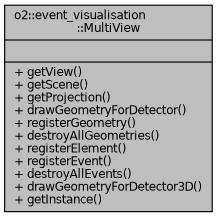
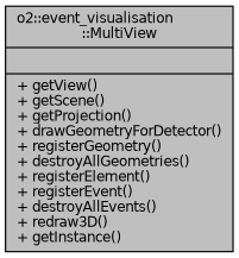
  digraph {
-   n1 [color=black fillcolor=grey75 fontcolor=black fontname=Helvetica fontsize=10 height=0.2 label="{o2::event_visualisation\l::MultiView\n||+ getView()\l+ getScene()\l+ getProjection()\l+ drawGeometryForDetector()\l+ registerGeometry()\l+ destroyAllGeometries()\l+ registerElement()\l+ registerEvent()\l+ destroyAllEvents()\l+ drawGeometryForDetector3D()\l+ getInstance()\l}" shape=record style=filled width=0.4]
+   n1 [color=black fillcolor=grey75 fontcolor=black fontname=Helvetica fontsize=10 height=0.2 label="{o2::event_visualisation\l::MultiView\n||+ getView()\l+ getScene()\l+ getProjection()\l+ drawGeometryForDetector()\l+ registerGeometry()\l+ destroyAllGeometries()\l+ registerElement()\l+ registerEvent()\l+ destroyAllEvents()\l+ redraw3D()\l+ getInstance()\l}" shape=record style=filled width=0.4]
  }
